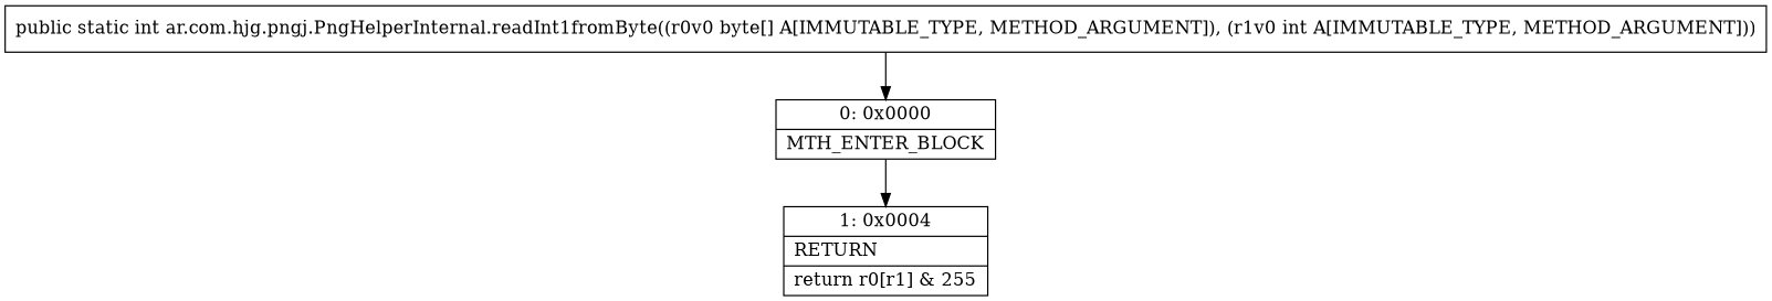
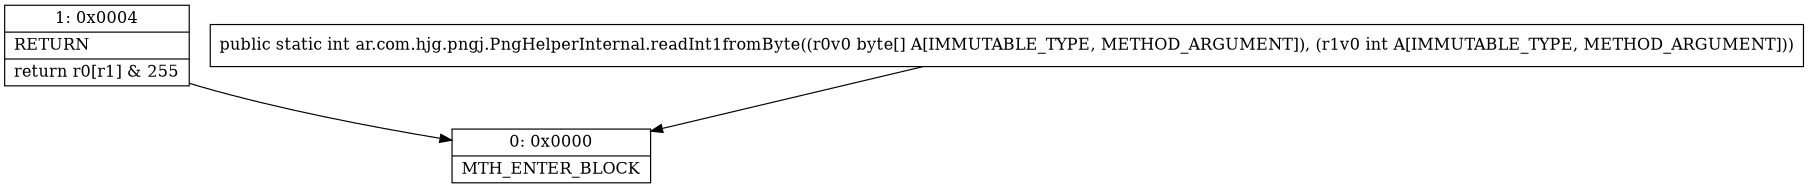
  digraph {
    node [shape=record]
    n1 [label="{0\:\ 0x0000|MTH_ENTER_BLOCK\l}"]
    n2 [label="{1\:\ 0x0004|RETURN\l|return r0[r1] & 255\l}"]
    n3 [label="{public static int ar.com.hjg.pngj.PngHelperInternal.readInt1fromByte((r0v0 byte[] A[IMMUTABLE_TYPE, METHOD_ARGUMENT]), (r1v0 int A[IMMUTABLE_TYPE, METHOD_ARGUMENT])) }"]
-   n1 -> n2
+   n2 -> n1
    n3 -> n1
  }
